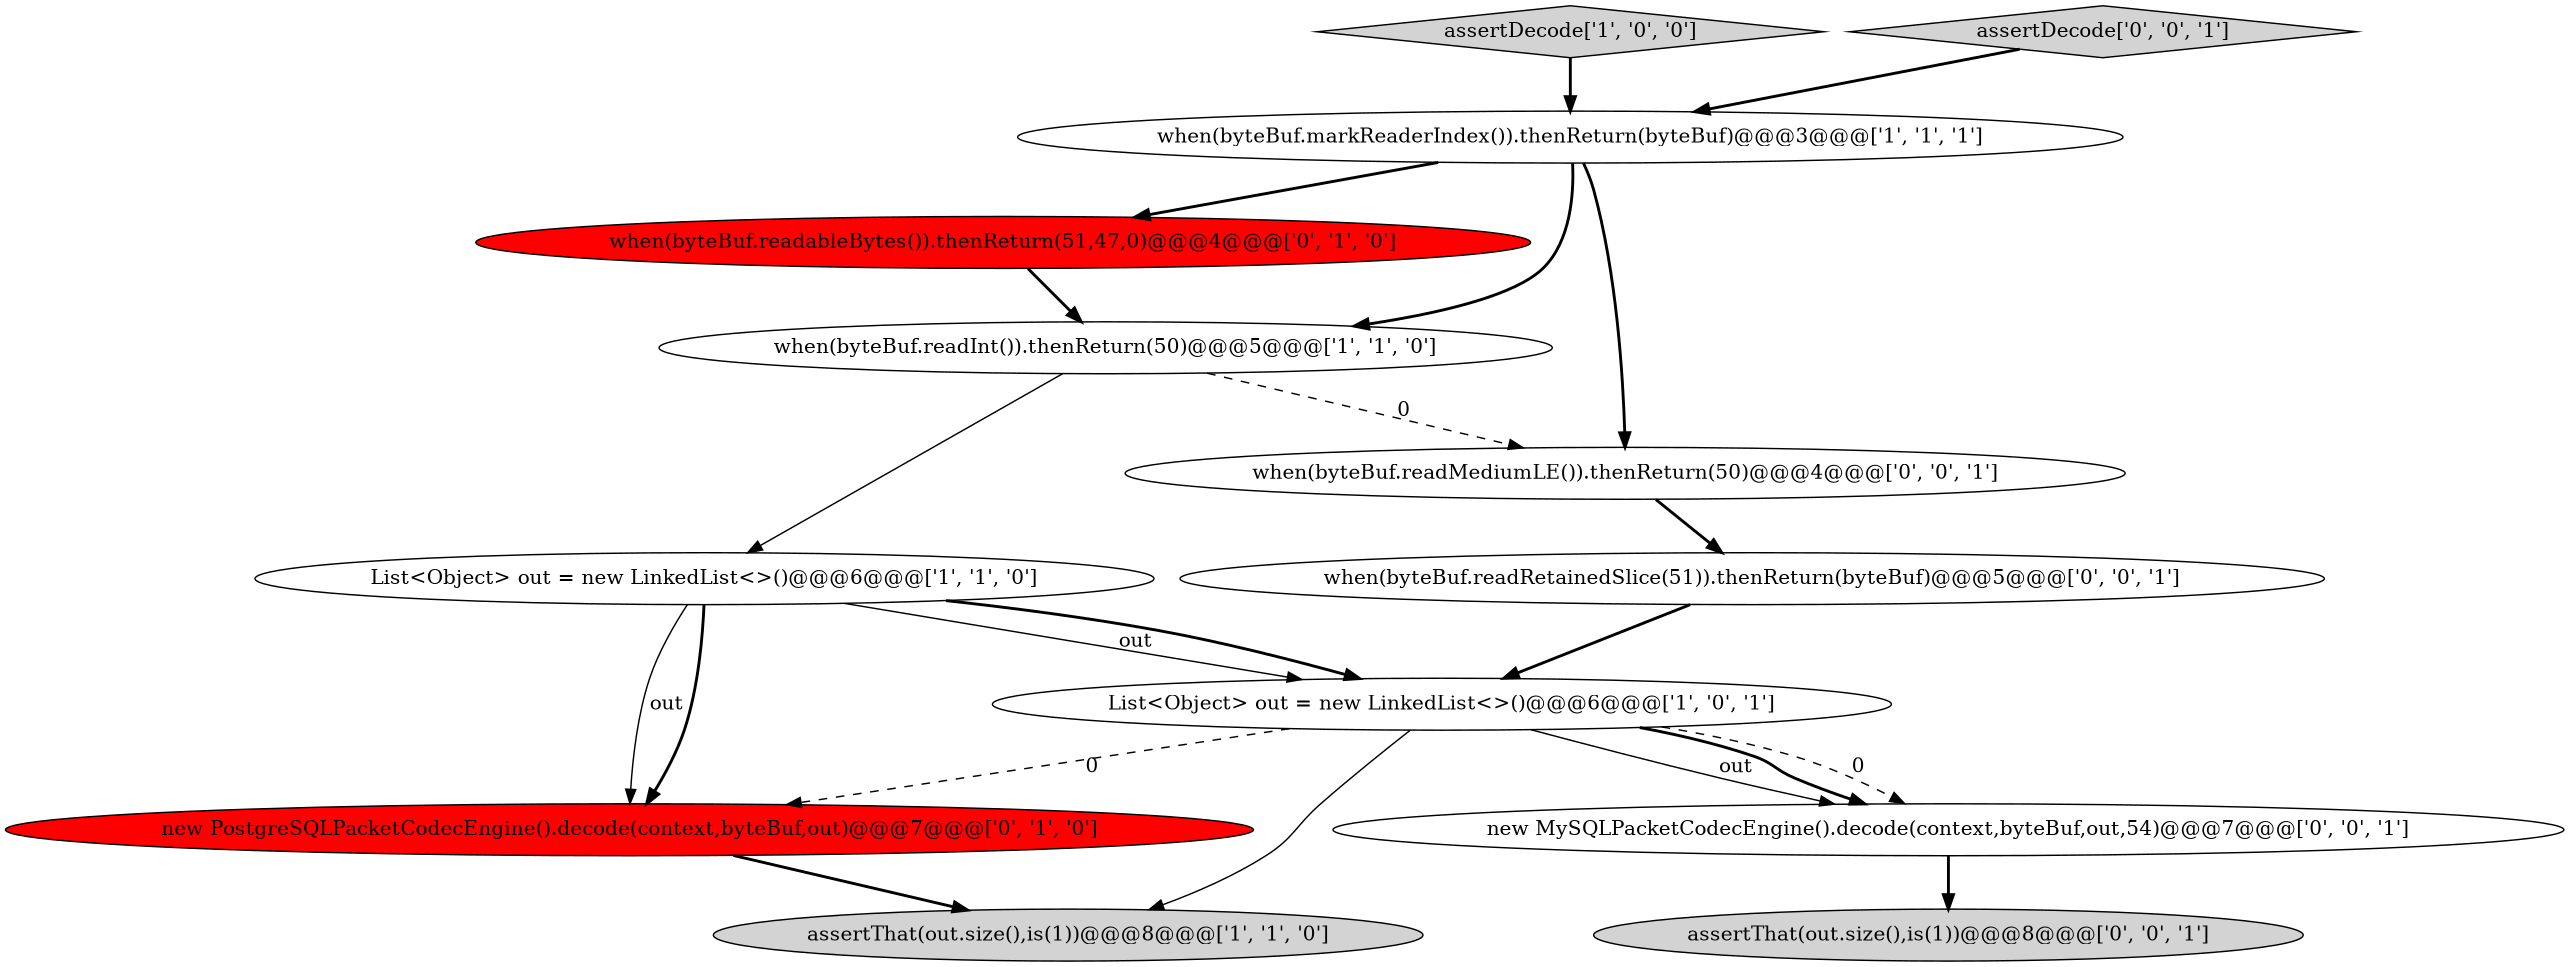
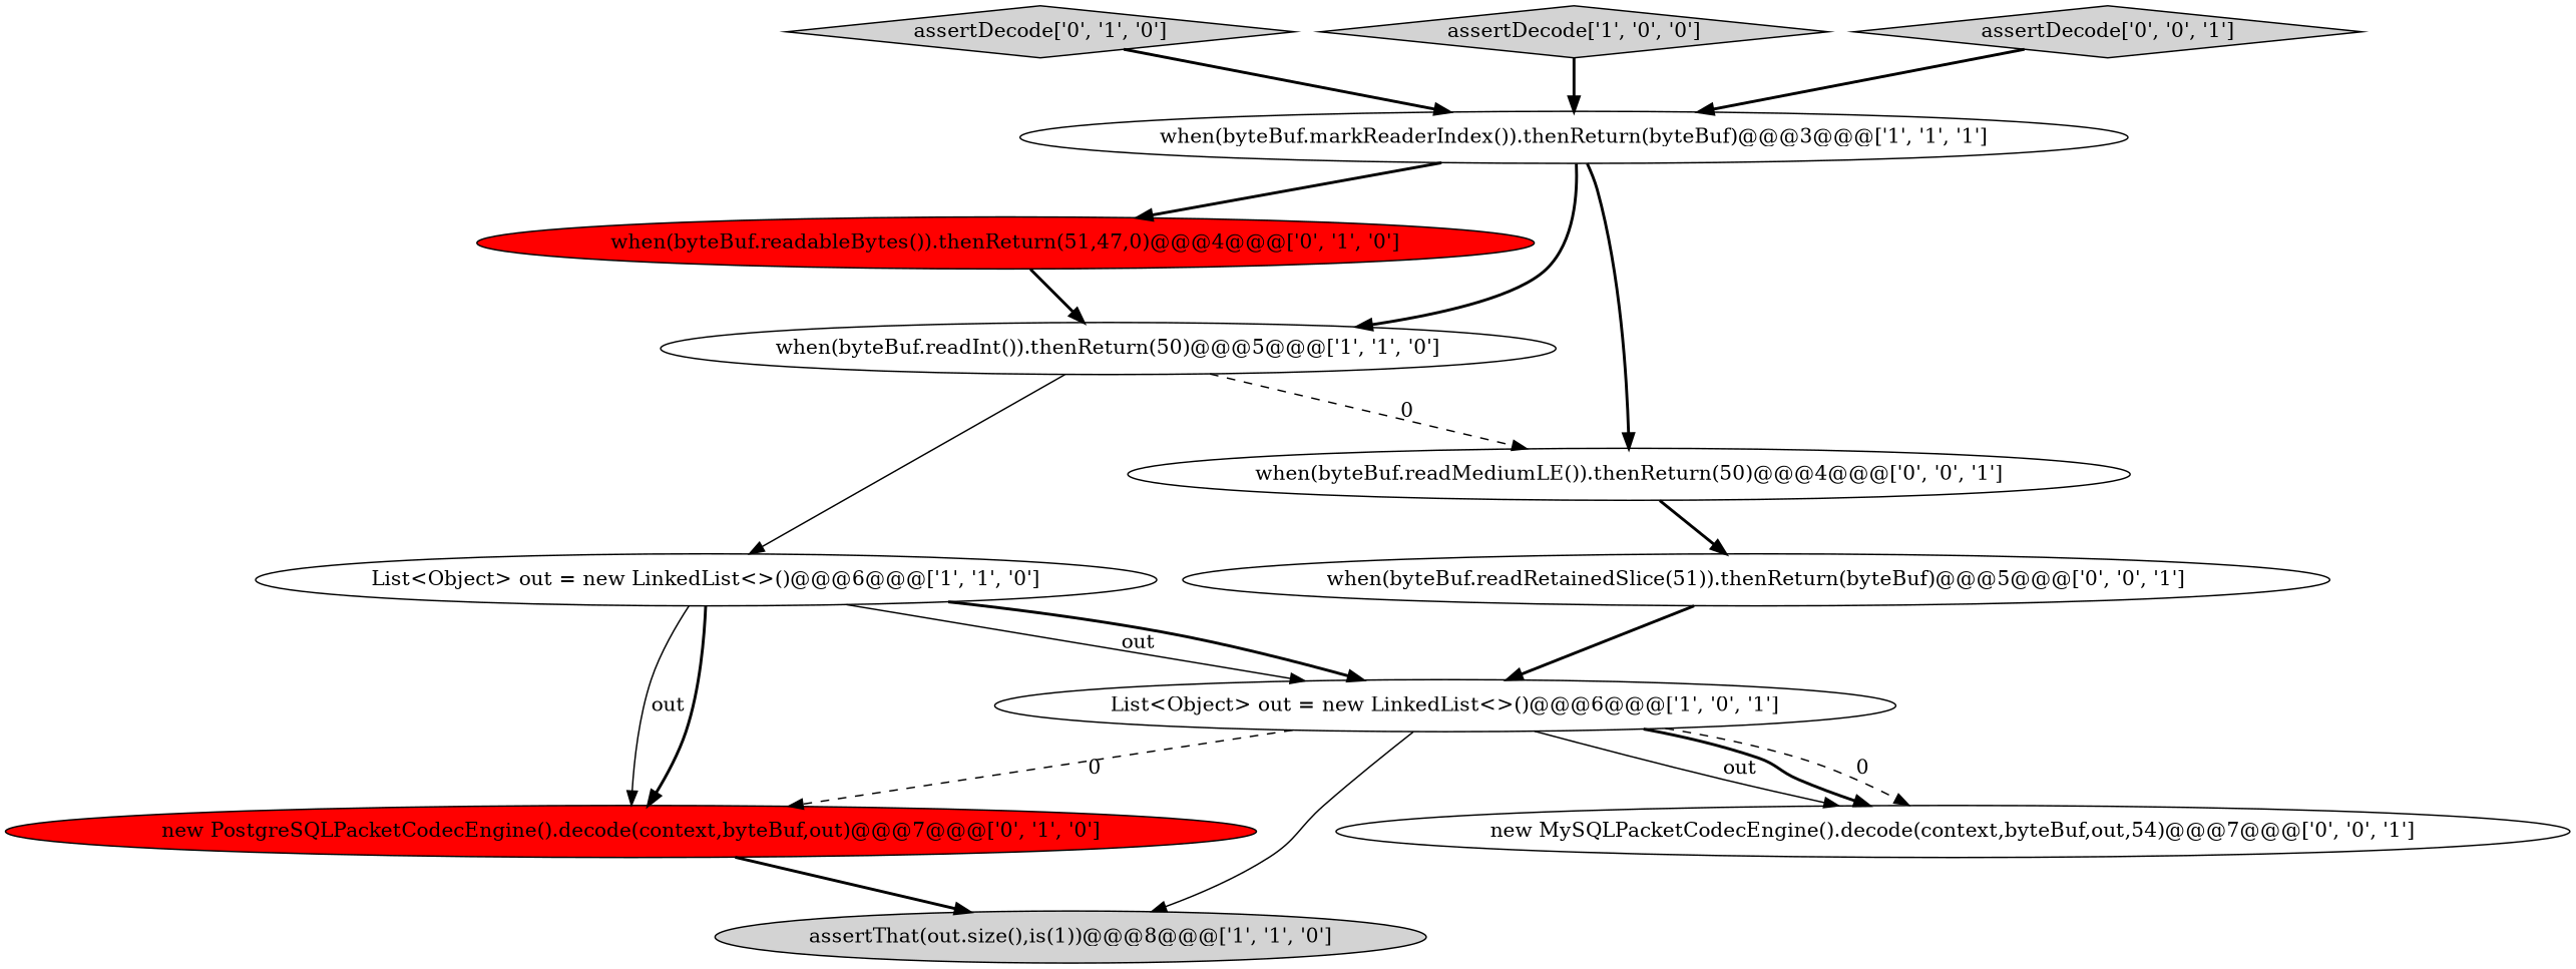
  digraph {
    node [fillcolor=white shape=ellipse style=filled]
    edge [style=bold]
    n1 [label="List<Object> out = new LinkedList<>()@@@6@@@['1', '0', '1']"]
    n2 [label="new MySQLPacketCodecEngine().decode(context,byteBuf,out,54)@@@7@@@['0', '0', '1']"]
    n3 [fillcolor=red label="new PostgreSQLPacketCodecEngine().decode(context,byteBuf,out)@@@7@@@['0', '1', '0']"]
    n4 [fillcolor=lightgray label="assertThat(out.size(),is(1))@@@8@@@['1', '1', '0']"]
-   n5 [fillcolor=lightgray label="assertThat(out.size(),is(1))@@@8@@@['0', '0', '1']"]
+   n6 [fillcolor=lightgray label="assertDecode['0', '1', '0']" shape=diamond]
    n7 [label="when(byteBuf.markReaderIndex()).thenReturn(byteBuf)@@@3@@@['1', '1', '1']"]
    n8 [fillcolor=red label="when(byteBuf.readableBytes()).thenReturn(51,47,0)@@@4@@@['0', '1', '0']"]
    n9 [label="when(byteBuf.readInt()).thenReturn(50)@@@5@@@['1', '1', '0']"]
    n10 [label="when(byteBuf.readMediumLE()).thenReturn(50)@@@4@@@['0', '0', '1']"]
    n11 [label="List<Object> out = new LinkedList<>()@@@6@@@['1', '1', '0']"]
    n12 [label="when(byteBuf.readRetainedSlice(51)).thenReturn(byteBuf)@@@5@@@['0', '0', '1']"]
    n13 [fillcolor=lightgray label="assertDecode['1', '0', '0']" shape=diamond]
    n14 [fillcolor=lightgray label="assertDecode['0', '0', '1']" shape=diamond]
    n1 -> n2 [label=0 style=dashed]
    n1 -> n2 [label=out style=solid]
    n1 -> n2
    n1 -> n3 [label=0 style=dashed]
    n1 -> n4 [style=solid]
-   n2 -> n5
    n3 -> n4
+   n6 -> n7
    n7 -> n8
    n7 -> n9
    n7 -> n10
    n8 -> n9
    n9 -> n10 [label=0 style=dashed]
    n9 -> n11 [style=solid]
    n10 -> n12
    n11 -> n1 [label=out style=solid]
    n11 -> n1
    n11 -> n3 [label=out style=solid]
    n11 -> n3
    n12 -> n1
    n13 -> n7
    n14 -> n7
  }
